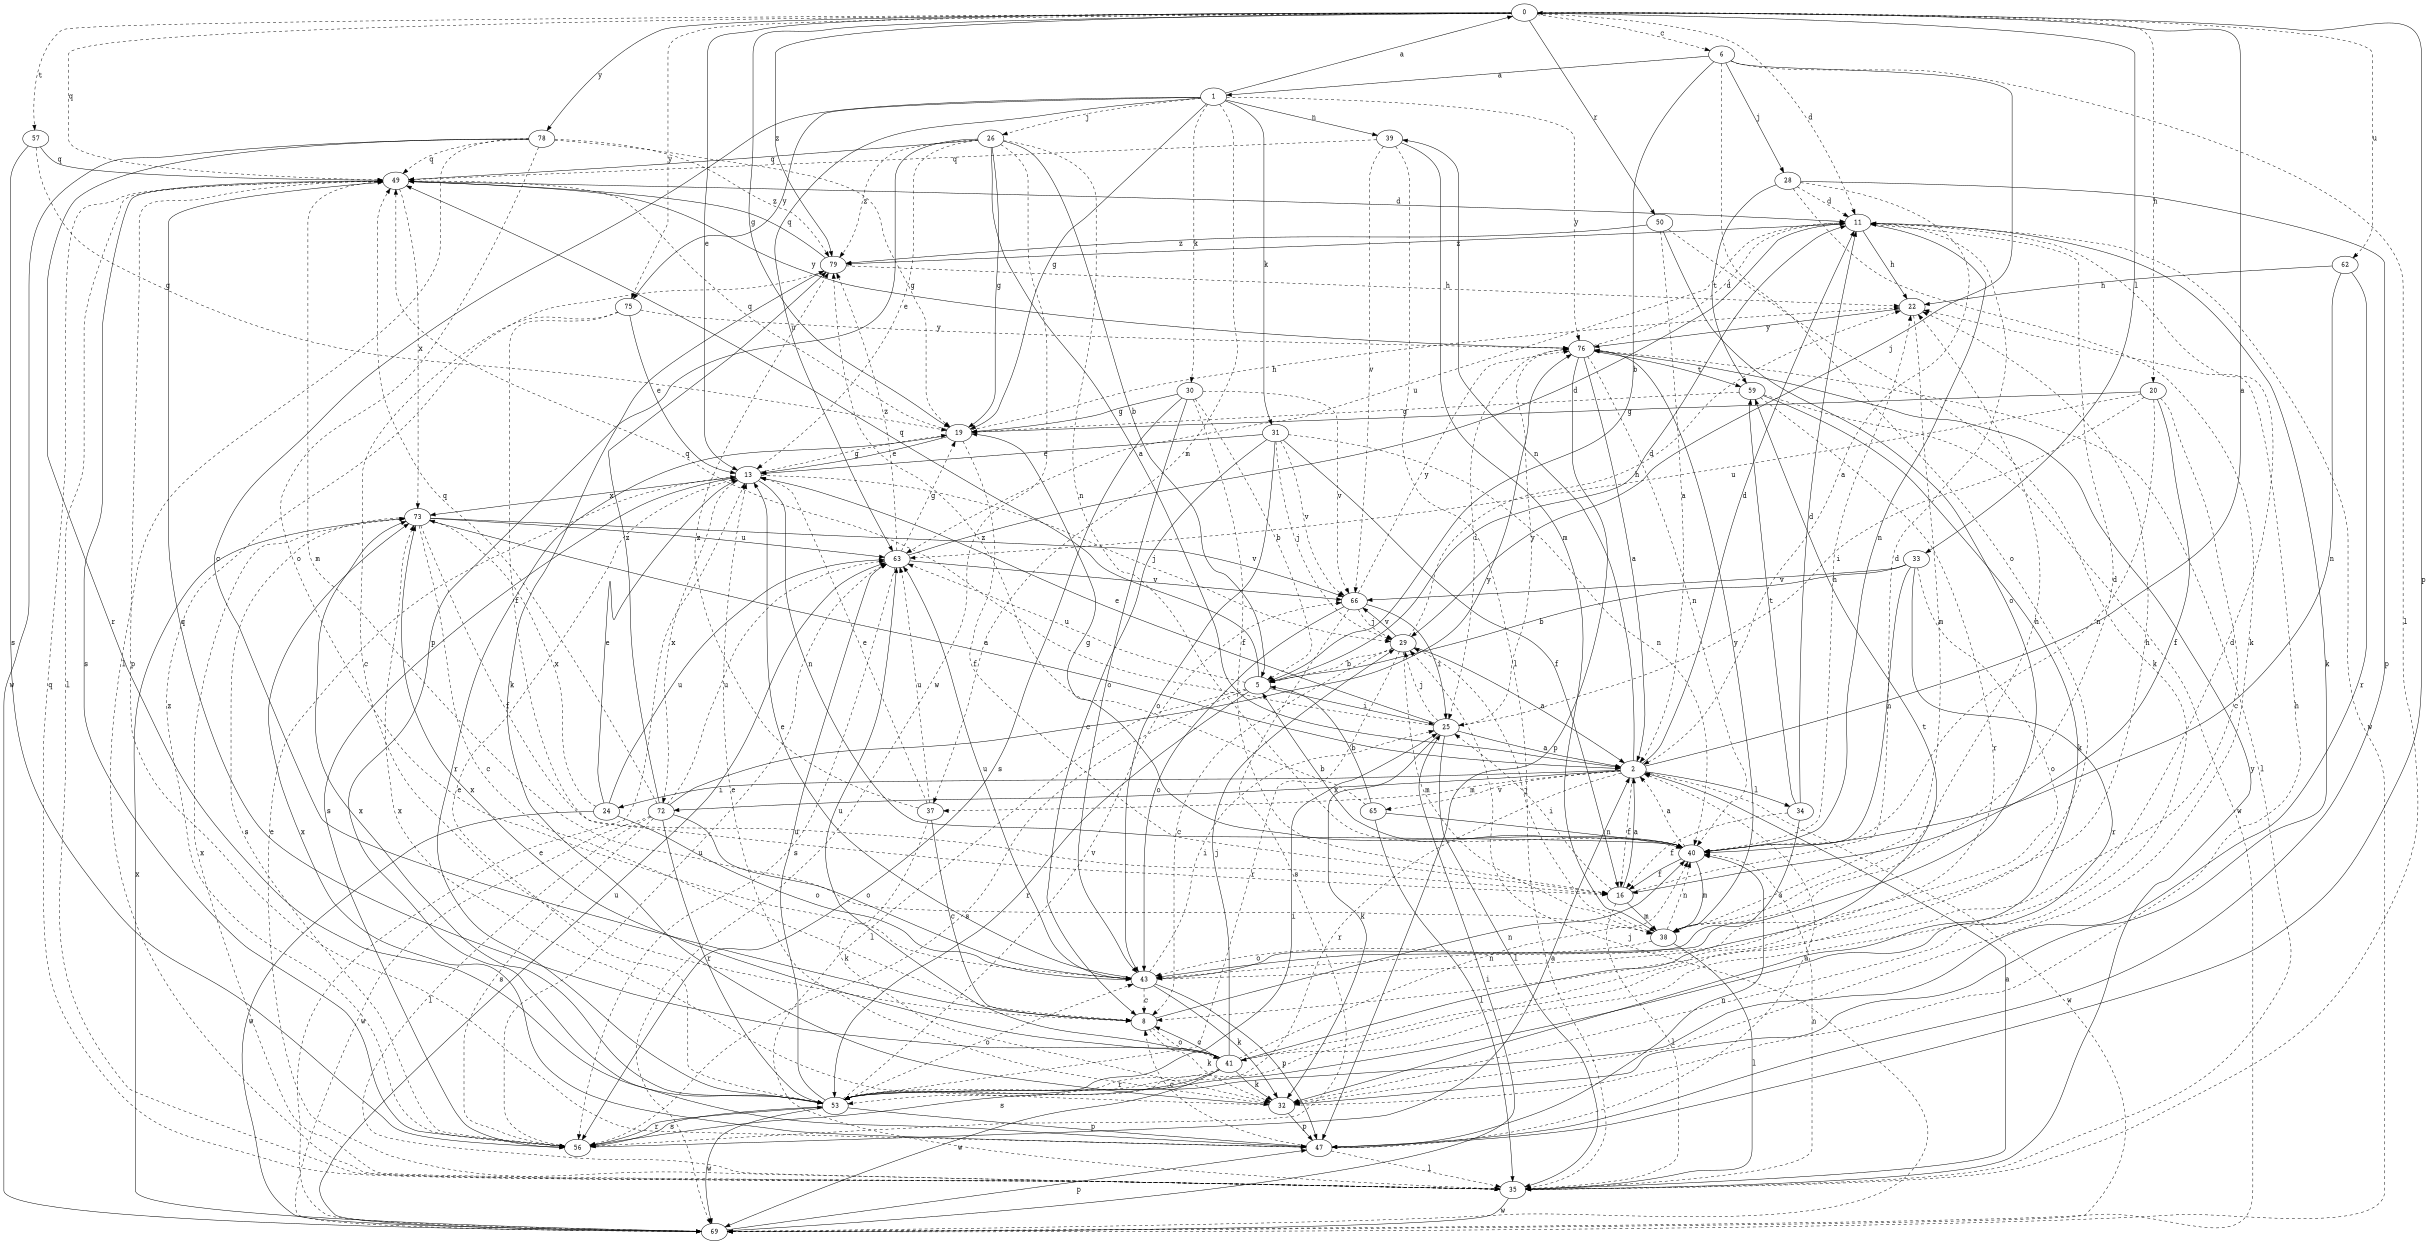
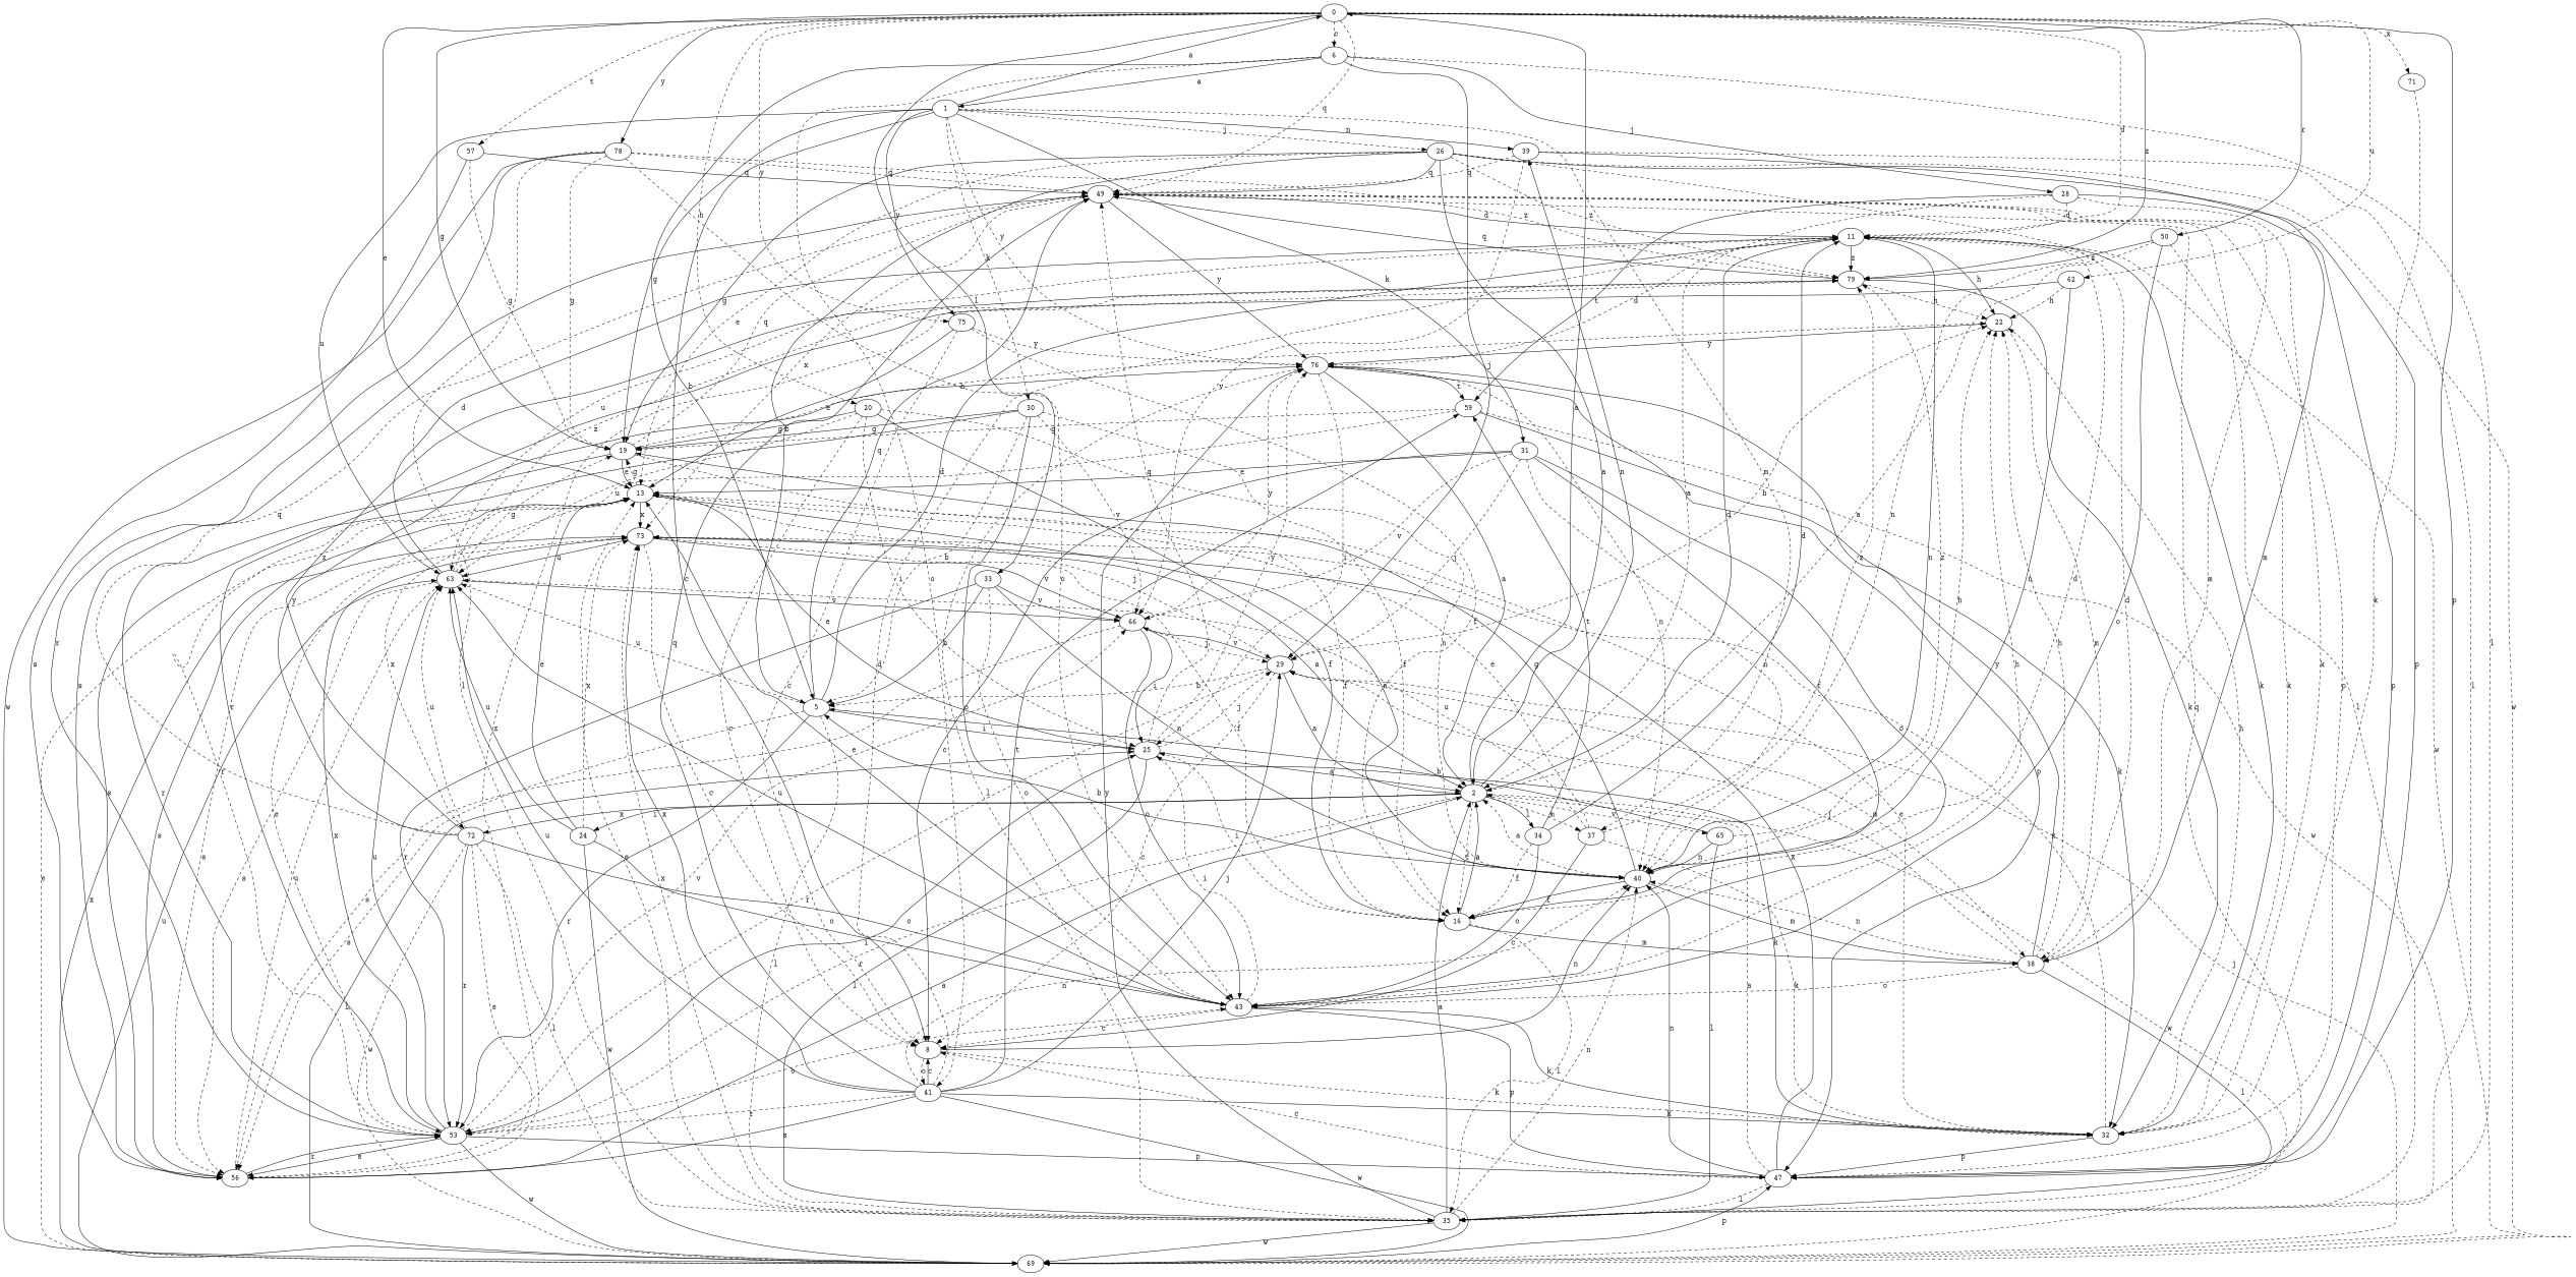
  strict digraph {
    fontname="Courier Prime"
    node [fontname="Courier Prime"]
    edge [fontname="Courier Prime" style=solid]
    0
    6
    11
    13
    19
    20
    33
    47
    49
    50
    57
    62
+   71
    n14 [label=78]
    75
    79
    1
    5
    35
    28
    29
    41
    63
    69
    32
    40
    22
    72
    56
    73
    16
    53
    8
    25
    43
    66
    2
    76
    38
    26
    30
    31
    37
    39
    59
    24
    34
    65
    0 -> 6 [label=c style=dashed]
    0 -> 11 [label=d style=dashed]
    0 -> 13 [label=e]
    0 -> 19 [label=g]
    0 -> 20 [label=h style=dashed]
    0 -> 33 [label=l]
    0 -> 47 [label=p]
    0 -> 49 [label=q style=dashed]
    0 -> 50 [label=r]
    0 -> 57 [label=t style=dashed]
    0 -> 62 [label=u style=dashed]
+   0 -> 71 [label=x style=dashed]
    0 -> n14 [label=y]
    0 -> 75 [label=y style=dashed]
    0 -> 79 [label=z]
    6 -> 1 [label=a]
    6 -> 5 [label=b]
    6 -> 35 [label=l style=dashed]
    6 -> 28 [label=j]
    6 -> 29 [label=j]
    6 -> 41 [label=o style=dashed]
    11 -> 79 [label=z]
    11 -> 63 [label=u style=dashed]
    11 -> 69 [label=w style=dashed]
    11 -> 32 [label=k]
    11 -> 40 [label=n]
    11 -> 22 [label=h]
    13 -> 19 [label=g style=dashed]
    13 -> 29 [label=j style=dashed]
    13 -> 40 [label=n]
    13 -> 72 [label=x style=dashed]
    13 -> 56 [label=s]
    13 -> 73 [label=x]
    19 -> 13 [label=e]
    19 -> 49 [label=q style=dashed]
    19 -> 22 [label=h style=dashed]
    19 -> 16 [label=f style=dashed]
    19 -> 53 [label=r]
    20 -> 19 [label=g]
    20 -> 63 [label=u style=dashed]
    20 -> 40 [label=n style=dashed]
    20 -> 16 [label=f]
    20 -> 8 [label=c style=dashed]
    20 -> 25 [label=i style=dashed]
    33 -> 5 [label=b]
    33 -> 40 [label=n]
    33 -> 53 [label=r]
    33 -> 43 [label=o style=dashed]
    33 -> 66 [label=v]
    47 -> 35 [label=l style=dashed]
    47 -> 40 [label=n]
    47 -> 73 [label=x]
    47 -> 8 [label=c style=dashed]
    47 -> 2 [label=a style=dashed]
    49 -> 11 [label=d]
    49 -> 47 [label=p style=dashed]
    49 -> 35 [label=l style=dashed]
    49 -> 56 [label=s]
    49 -> 73 [label=x style=dashed]
    49 -> 76 [label=y]
    49 -> 38 [label=m style=dashed]
    50 -> 79 [label=z]
    50 -> 32 [label=k style=dashed]
    50 -> 43 [label=o]
    50 -> 2 [label=a style=dashed]
    57 -> 19 [label=g style=dashed]
    57 -> 49 [label=q]
    57 -> 56 [label=s]
    62 -> 40 [label=n]
-   62 -> 22 [label=h]
+   62 -> 22 [label=h style=dashed]
    62 -> 53 [label=r]
+   71 -> 32 [label=k style=dashed]
    n14 -> 19 [label=g style=dashed]
    n14 -> 49 [label=q style=dashed]
    n14 -> 79 [label=z style=dashed]
    n14 -> 35 [label=l style=dashed]
    n14 -> 69 [label=w]
    n14 -> 53 [label=r]
    n14 -> 43 [label=o style=dashed]
    75 -> 13 [label=e]
    75 -> 16 [label=f style=dashed]
    75 -> 8 [label=c style=dashed]
    75 -> 76 [label=y style=dashed]
    79 -> 49 [label=q]
    79 -> 32 [label=k]
    79 -> 22 [label=h style=dashed]
    1 -> 0 [label=a]
    1 -> 19 [label=g]
    1 -> 75 [label=y]
    1 -> 63 [label=u]
    1 -> 8 [label=c]
    1 -> 76 [label=y style=dashed]
    1 -> 26 [label=j style=dashed]
    1 -> 30 [label=k style=dashed]
    1 -> 31 [label=k]
    1 -> 37 [label=m style=dashed]
    1 -> 39 [label=n]
    5 -> 11 [label=d]
    5 -> 49 [label=q]
    5 -> 35 [label=l style=dashed]
    5 -> 63 [label=u style=dashed]
    5 -> 56 [label=s style=dashed]
    5 -> 53 [label=r]
    5 -> 25 [label=i]
    35 -> 13 [label=e style=dashed]
    35 -> 49 [label=q style=dashed]
    35 -> 69 [label=w]
    35 -> 40 [label=n style=dashed]
    35 -> 73 [label=x style=dashed]
    35 -> 2 [label=a]
    35 -> 76 [label=y]
    28 -> 11 [label=d style=dashed]
    28 -> 47 [label=p]
    28 -> 32 [label=k style=dashed]
    28 -> 2 [label=a style=dashed]
    28 -> 59 [label=t]
    29 -> 5 [label=b style=dashed]
    29 -> 22 [label=h style=dashed]
    29 -> 53 [label=r style=dashed]
    29 -> 8 [label=c style=dashed]
    29 -> 66 [label=v]
    29 -> 2 [label=a]
    29 -> 38 [label=m style=dashed]
    41 -> 11 [label=d style=dashed]
    41 -> 49 [label=q]
    41 -> 29 [label=j]
    41 -> 63 [label=u]
    41 -> 69 [label=w]
    41 -> 32 [label=k]
    41 -> 40 [label=n style=dashed]
    41 -> 56 [label=s]
    41 -> 73 [label=x]
    41 -> 53 [label=r style=dashed]
    41 -> 8 [label=c]
    41 -> 59 [label=t]
    63 -> 11 [label=d]
    63 -> 19 [label=g style=dashed]
    63 -> 79 [label=z style=dashed]
    63 -> 56 [label=s style=dashed]
    63 -> 66 [label=v]
    69 -> 13 [label=e style=dashed]
    69 -> 47 [label=p]
    69 -> 29 [label=j style=dashed]
    69 -> 63 [label=u]
    69 -> 73 [label=x]
    69 -> 25 [label=i]
    32 -> 13 [label=e style=dashed]
    32 -> 47 [label=p]
    32 -> 22 [label=h style=dashed]
    32 -> 73 [label=x style=dashed]
    40 -> 19 [label=g]
    40 -> 5 [label=b]
    40 -> 22 [label=h style=dashed]
    40 -> 16 [label=f]
    40 -> 2 [label=a style=dashed]
    40 -> 38 [label=m]
    22 -> 76 [label=y]
    22 -> 38 [label=m style=dashed]
    72 -> 49 [label=q style=dashed]
    72 -> 79 [label=z]
    72 -> 35 [label=l style=dashed]
    72 -> 63 [label=u style=dashed]
    72 -> 69 [label=w style=dashed]
    72 -> 56 [label=s style=dashed]
    72 -> 53 [label=r]
    72 -> 43 [label=o]
    72 -> 76 [label=y]
    56 -> 79 [label=z style=dashed]
    56 -> 63 [label=u style=dashed]
    56 -> 53 [label=r]
    56 -> 2 [label=a]
    73 -> 63 [label=u]
    73 -> 56 [label=s style=dashed]
    73 -> 16 [label=f style=dashed]
    73 -> 8 [label=c style=dashed]
    73 -> 66 [label=v]
    73 -> 2 [label=a]
    16 -> 11 [label=d style=dashed]
    16 -> 35 [label=l style=dashed]
    16 -> 25 [label=i style=dashed]
    16 -> 2 [label=a]
    16 -> 38 [label=m]
    53 -> 13 [label=e style=dashed]
    53 -> 47 [label=p]
    53 -> 63 [label=u]
    53 -> 69 [label=w]
    53 -> 56 [label=s]
    53 -> 73 [label=x]
    53 -> 25 [label=i]
    53 -> 43 [label=o style=dashed]
    53 -> 66 [label=v style=dashed]
    8 -> 41 [label=o style=dashed]
    8 -> 32 [label=k style=dashed]
    8 -> 40 [label=n]
    25 -> 13 [label=e]
    25 -> 49 [label=q style=dashed]
    25 -> 35 [label=l]
    25 -> 29 [label=j style=dashed]
    25 -> 32 [label=k]
    25 -> 2 [label=a]
    25 -> 76 [label=y style=dashed]
    43 -> 13 [label=e]
    43 -> 47 [label=p]
    43 -> 63 [label=u]
    43 -> 32 [label=k]
    43 -> 22 [label=h style=dashed]
    43 -> 8 [label=c style=dashed]
    43 -> 25 [label=i style=dashed]
    66 -> 29 [label=j style=dashed]
    66 -> 56 [label=s style=dashed]
    66 -> 25 [label=i]
    66 -> 43 [label=o]
    66 -> 76 [label=y style=dashed]
    2 -> 0 [label=a]
    2 -> 11 [label=d]
    2 -> 69 [label=w style=dashed]
    2 -> 72 [label=x]
    2 -> 16 [label=f style=dashed]
    2 -> 53 [label=r style=dashed]
    2 -> 37 [label=m style=dashed]
    2 -> 39 [label=n]
    2 -> 24 [label=i]
    2 -> 34 [label=l]
    2 -> 65 [label=v style=dashed]
    76 -> 11 [label=d style=dashed]
    76 -> 47 [label=p]
    76 -> 35 [label=l style=dashed]
    76 -> 40 [label=n style=dashed]
    76 -> 25 [label=i style=dashed]
    76 -> 2 [label=a]
    76 -> 59 [label=t]
    38 -> 11 [label=d style=dashed]
    38 -> 35 [label=l]
    38 -> 29 [label=j style=dashed]
    38 -> 40 [label=n style=dashed]
    38 -> 22 [label=h style=dashed]
    38 -> 43 [label=o style=dashed]
    38 -> 76 [label=y]
    26 -> 13 [label=e style=dashed]
    26 -> 19 [label=g]
    26 -> 47 [label=p]
    26 -> 49 [label=q]
    26 -> 79 [label=z style=dashed]
    26 -> 5 [label=b]
    26 -> 69 [label=w style=dashed]
    26 -> 40 [label=n style=dashed]
    26 -> 2 [label=a]
    30 -> 19 [label=g]
    30 -> 5 [label=b style=dashed]
    30 -> 56 [label=s]
    30 -> 16 [label=f style=dashed]
    30 -> 43 [label=o]
    30 -> 66 [label=v style=dashed]
    31 -> 13 [label=e]
    31 -> 29 [label=j style=dashed]
    31 -> 40 [label=n style=dashed]
    31 -> 16 [label=f]
    31 -> 8 [label=c]
    31 -> 43 [label=o]
    31 -> 66 [label=v style=dashed]
    37 -> 13 [label=e style=dashed]
    37 -> 79 [label=z style=dashed]
    37 -> 63 [label=u style=dashed]
    37 -> 32 [label=k style=dashed]
    37 -> 8 [label=c]
    39 -> 49 [label=q style=dashed]
    39 -> 35 [label=l style=dashed]
    39 -> 66 [label=v style=dashed]
    39 -> 38 [label=m]
    59 -> 19 [label=g style=dashed]
    59 -> 69 [label=w style=dashed]
    59 -> 32 [label=k]
    59 -> 53 [label=r style=dashed]
    24 -> 13 [label=e]
    24 -> 63 [label=u]
    24 -> 69 [label=w]
    24 -> 73 [label=x style=dashed]
    24 -> 43 [label=o]
    34 -> 11 [label=d]
    34 -> 16 [label=f style=dashed]
    34 -> 43 [label=o]
    34 -> 59 [label=t]
    65 -> 79 [label=z style=dashed]
    65 -> 5 [label=b]
    65 -> 35 [label=l]
    65 -> 40 [label=n]
  }
